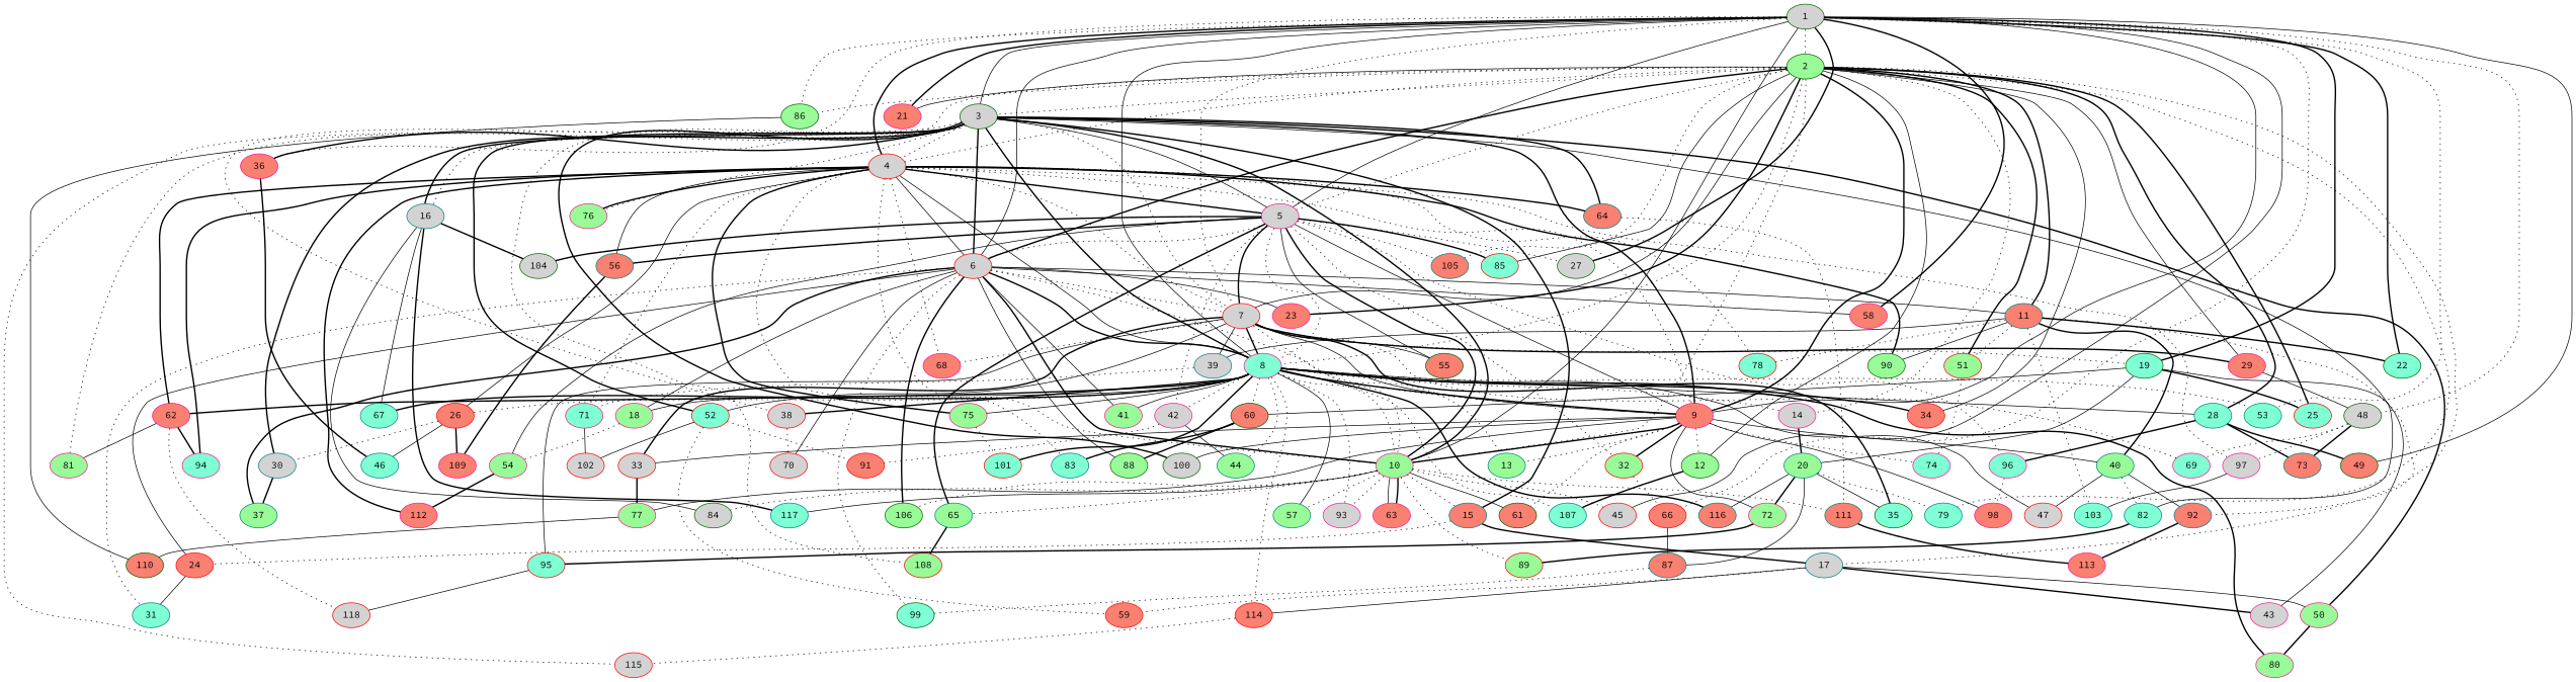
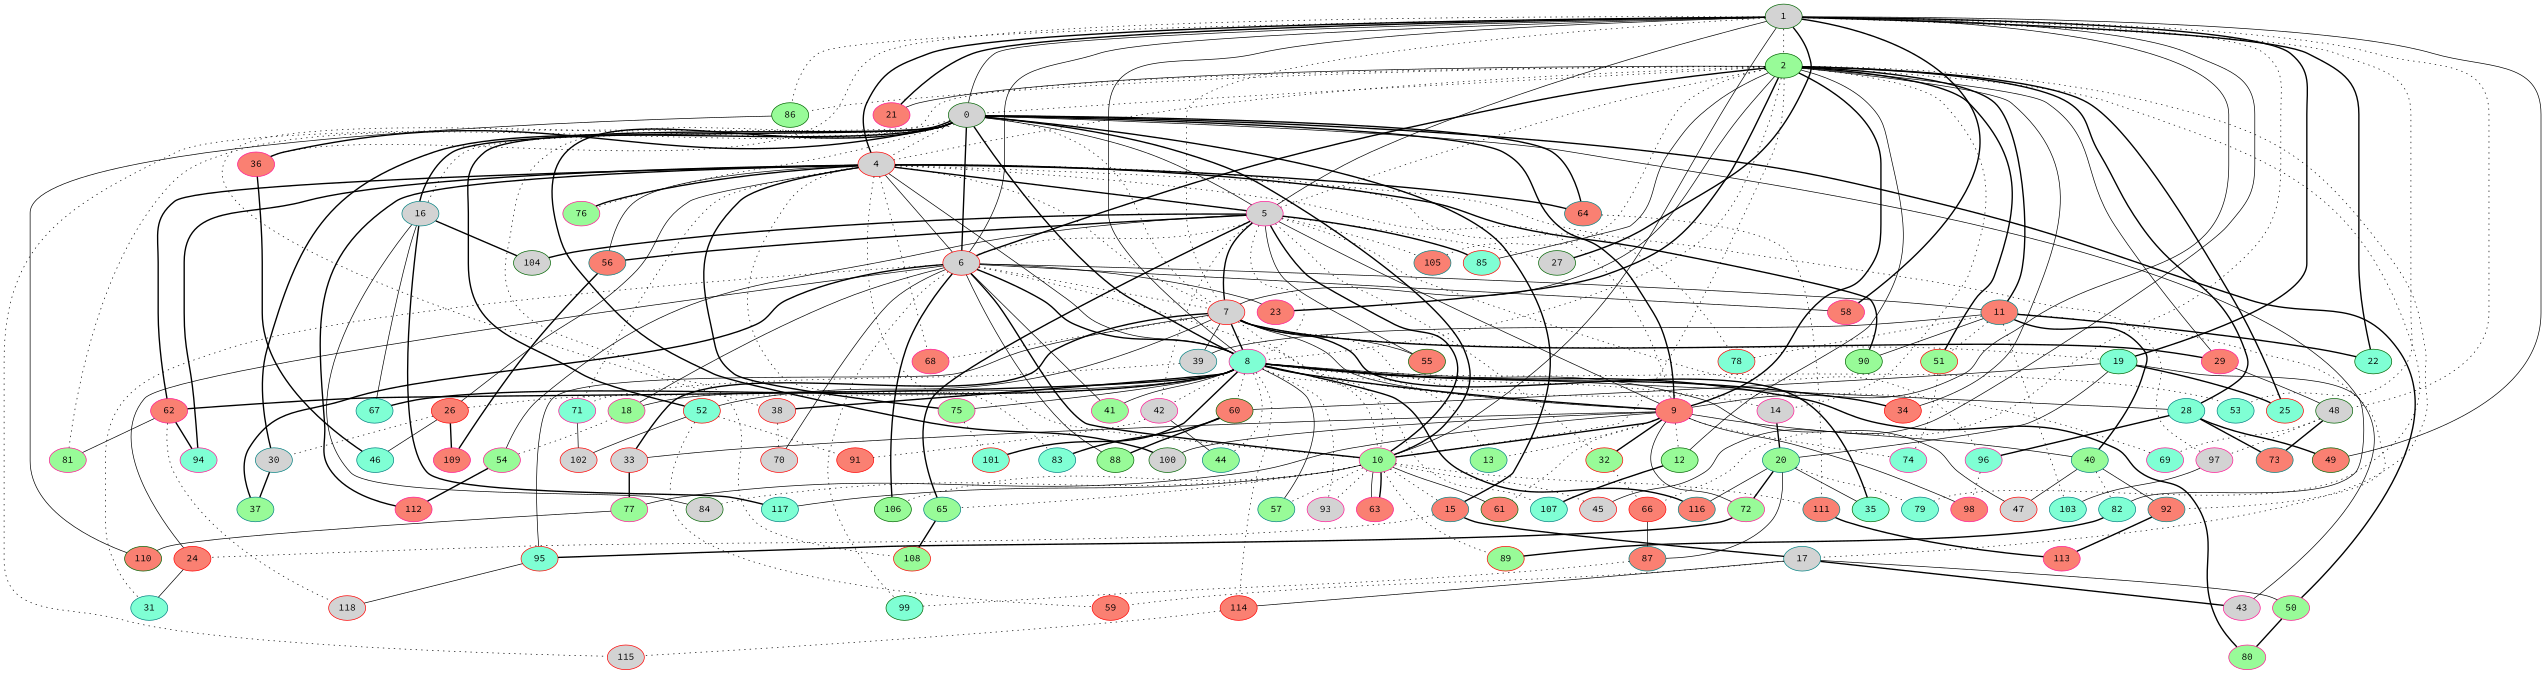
  graph {
    fontname="Source Code Pro"
    node [color=deeppink fillcolor=salmon fontname="Source Code Pro" style=filled]
    edge [fontname="Source Code Pro" style=dotted]
    1 [color=darkgreen fillcolor=lightgrey]
    2 [color=darkgreen fillcolor=palegreen]
-   3 [color=darkgreen fillcolor=lightgrey]
+   3 [color=darkgreen fillcolor=lightgrey label=0]
    4 [color=red fillcolor=lightgrey]
    5 [fillcolor=lightgrey]
    6 [color=red fillcolor=lightgrey]
    7 [color=red fillcolor=lightgrey]
    8 [fillcolor=aquamarine]
    9
    10 [fillcolor=palegreen]
    19 [color=darkgreen fillcolor=aquamarine]
    21
    22 [color=darkgreen fillcolor=aquamarine]
    27 [color=darkgreen fillcolor=lightgrey]
    36
    45 [color=red fillcolor=lightgrey]
    48 [color=darkgreen fillcolor=lightgrey]
    49 [color=darkgreen]
    53 [color=teal fillcolor=aquamarine]
    58
    66 [color=red]
    86 [color=darkgreen fillcolor=palegreen]
    11 [color=teal]
    12 [color=darkgreen fillcolor=palegreen]
    14 [fillcolor=lightgrey]
    17 [color=teal fillcolor=lightgrey]
    23
    25 [color=red fillcolor=aquamarine]
    28 [color=teal fillcolor=aquamarine]
    29
    34 [color=red]
    38 [color=red fillcolor=lightgrey]
    51 [color=red fillcolor=palegreen]
    79 [color=teal fillcolor=aquamarine]
    85 [color=red fillcolor=aquamarine]
    105 [color=teal]
    15 [color=teal]
    16 [color=teal fillcolor=lightgrey]
    30 [color=teal fillcolor=lightgrey]
    50 [fillcolor=palegreen]
    52 [color=red fillcolor=aquamarine]
    64 [color=teal]
    76 [fillcolor=palegreen]
    81 [fillcolor=palegreen]
    82 [color=teal fillcolor=aquamarine]
    100 [color=darkgreen fillcolor=lightgrey]
    108 [color=red fillcolor=palegreen]
    115 [color=red fillcolor=lightgrey]
    26 [color=red]
    56 [color=teal]
    62
    68
    71 [fillcolor=aquamarine]
    75 [fillcolor=palegreen]
    78 [color=red fillcolor=aquamarine]
    83 [color=teal fillcolor=aquamarine]
    90 [color=darkgreen fillcolor=palegreen]
    94 [fillcolor=aquamarine]
    97 [fillcolor=lightgrey]
    112
    32 [color=red fillcolor=palegreen]
    42 [fillcolor=lightgrey]
    54 [fillcolor=palegreen]
    55 [color=darkgreen]
    65 [color=teal fillcolor=palegreen]
    96 [fillcolor=aquamarine]
    104 [color=darkgreen fillcolor=lightgrey]
    18 [fillcolor=palegreen]
    24 [color=red]
    31 [color=teal fillcolor=aquamarine]
    37 [color=teal fillcolor=palegreen]
    41 [fillcolor=palegreen]
    70 [color=red fillcolor=lightgrey]
    88 [color=darkgreen fillcolor=palegreen]
    99 [color=darkgreen fillcolor=aquamarine]
    106 [color=darkgreen fillcolor=palegreen]
    33 [color=red fillcolor=lightgrey]
    35 [color=darkgreen fillcolor=aquamarine]
    39 [color=teal fillcolor=lightgrey]
    69 [fillcolor=aquamarine]
    95 [color=red fillcolor=aquamarine]
    13 [color=teal fillcolor=palegreen]
    44 [color=teal fillcolor=palegreen]
    47 [color=red fillcolor=lightgrey]
    57 [color=teal fillcolor=palegreen]
    60 [color=darkgreen]
    67 [color=teal fillcolor=aquamarine]
    80 [fillcolor=palegreen]
    93 [fillcolor=lightgrey]
    101 [color=red fillcolor=aquamarine]
    107 [color=teal fillcolor=aquamarine]
    114 [color=red]
    116 [color=teal]
    40 [color=teal fillcolor=palegreen]
    61 [color=darkgreen]
    72 [fillcolor=palegreen]
    74 [fillcolor=aquamarine]
    77 [fillcolor=palegreen]
    98
    63
    84 [color=darkgreen fillcolor=lightgrey]
    89 [color=red fillcolor=palegreen]
    111 [color=teal]
    117 [color=teal fillcolor=aquamarine]
    20 [color=teal fillcolor=palegreen]
    43 [fillcolor=lightgrey]
    46 [color=teal fillcolor=aquamarine]
    73 [color=teal]
    87 [color=teal]
    110 [color=darkgreen]
    92 [color=teal]
    103 [color=teal fillcolor=aquamarine]
    59 [color=red]
    91 [color=red]
    102 [color=red fillcolor=lightgrey]
    109
    118 [color=red fillcolor=lightgrey]
    113
    1 -- 2
    1 -- 3 [style=solid]
    1 -- 4 [style=bold]
    1 -- 5 [style=solid]
    1 -- 6 [style=solid]
    1 -- 7
    1 -- 8 [style=solid]
    1 -- 9 [style=solid]
    1 -- 10 [style=solid]
    1 -- 19 [style=bold]
    1 -- 21 [style=bold]
    1 -- 22 [style=bold]
    1 -- 27 [style=bold]
    1 -- 36
    1 -- 45 [style=solid]
    1 -- 48
    1 -- 49 [style=solid]
    1 -- 53
    1 -- 58 [style=bold]
    1 -- 66
    1 -- 86
    2 -- 3
    2 -- 4
    2 -- 5
    2 -- 6 [style=bold]
    2 -- 7 [style=solid]
    2 -- 8
    2 -- 9 [style=bold]
    2 -- 10
    2 -- 21 [style=solid]
    2 -- 86
    2 -- 11 [style=bold]
    2 -- 12 [style=solid]
    2 -- 14
    2 -- 17
    2 -- 23 [style=bold]
    2 -- 25 [style=bold]
    2 -- 28 [style=bold]
    2 -- 29 [style=solid]
    2 -- 34 [style=solid]
    2 -- 38
    2 -- 51 [style=bold]
    2 -- 79
    2 -- 85 [style=solid]
    2 -- 105
    3 -- 4
    3 -- 5 [style=solid]
    3 -- 6 [style=bold]
    3 -- 7
    3 -- 8 [style=bold]
    3 -- 9 [style=bold]
    3 -- 10 [style=bold]
    3 -- 36 [style=bold]
    3 -- 15 [style=bold]
    3 -- 16 [style=bold]
    3 -- 16
    3 -- 30 [style=bold]
    3 -- 50 [style=bold]
    3 -- 52 [style=bold]
    3 -- 64 [style=bold]
    3 -- 76
    3 -- 81
    3 -- 82 [style=solid]
    3 -- 100 [style=bold]
    3 -- 108
    3 -- 115
    4 -- 5 [style=bold]
    4 -- 6 [style=solid]
    4 -- 7
    4 -- 8 [style=solid]
    4 -- 9
    4 -- 10
    4 -- 64 [style=bold]
    4 -- 76 [style=bold]
    4 -- 26 [style=solid]
    4 -- 56 [style=solid]
    4 -- 62 [style=bold]
    4 -- 68
    4 -- 71
    4 -- 75 [style=bold]
    4 -- 78
    4 -- 83
    4 -- 90 [style=bold]
    4 -- 94 [style=bold]
    4 -- 97
    4 -- 112 [style=bold]
    5 -- 6
    5 -- 7 [style=bold]
    5 -- 8
    5 -- 9 [style=solid]
    5 -- 10 [style=bold]
    5 -- 27
    5 -- 85 [style=bold]
    5 -- 105
    5 -- 56 [style=bold]
    5 -- 32
    5 -- 42
    5 -- 54 [style=solid]
    5 -- 55 [style=solid]
    5 -- 65 [style=bold]
    5 -- 96
    5 -- 104 [style=bold]
    6 -- 7
    6 -- 8 [style=bold]
    6 -- 9
    6 -- 10 [style=bold]
    6 -- 58 [style=solid]
    6 -- 11 [style=solid]
    6 -- 23 [style=solid]
    6 -- 18 [style=solid]
    6 -- 24 [style=solid]
    6 -- 31
    6 -- 37 [style=bold]
    6 -- 41 [style=solid]
    6 -- 70 [style=solid]
    6 -- 88 [style=solid]
    6 -- 99
    6 -- 106 [style=bold]
    7 -- 8 [style=bold]
    7 -- 9 [style=solid]
    7 -- 10
    7 -- 19
    7 -- 29 [style=bold]
    7 -- 52 [style=solid]
    7 -- 68
    7 -- 55 [style=solid]
    7 -- 33 [style=bold]
    7 -- 35 [style=bold]
    7 -- 39 [style=solid]
    7 -- 69
    7 -- 95 [style=solid]
    8 -- 9 [style=bold]
    8 -- 10
    8 -- 53
    8 -- 14
    8 -- 28 [style=solid]
    8 -- 34 [style=bold]
    8 -- 38 [style=bold]
    8 -- 26
    8 -- 62 [style=bold]
    8 -- 75 [style=solid]
    8 -- 42
    8 -- 18 [style=solid]
    8 -- 41 [style=solid]
    8 -- 13
    8 -- 44
    8 -- 47 [style=solid]
    8 -- 57 [style=solid]
    8 -- 60
    8 -- 67 [style=bold]
    8 -- 80 [style=bold]
    8 -- 93
    8 -- 101 [style=bold]
    8 -- 107
    8 -- 114
    8 -- 116 [style=bold]
    9 -- 10 [style=bold]
    9 -- 12
    9 -- 100 [style=solid]
    9 -- 32 [style=bold]
    9 -- 33 [style=solid]
    9 -- 13
    9 -- 40 [style=solid]
    9 -- 61
    9 -- 72 [style=solid]
    9 -- 74
    9 -- 77 [style=solid]
    9 -- 98 [style=solid]
    10 -- 45
    10 -- 15
    10 -- 65
    10 -- 106
    10 -- 57
    10 -- 93
    10 -- 61 [style=solid]
    10 -- 63 [style=solid]
    10 -- 63 [style=bold]
    10 -- 84
    10 -- 89
    10 -- 111
    10 -- 117 [style=solid]
    19 -- 25 [style=bold]
    19 -- 60 [style=solid]
    19 -- 20 [style=solid]
    19 -- 43 [style=solid]
    36 -- 46 [style=bold]
    48 -- 97
    48 -- 69
    48 -- 73 [style=bold]
    66 -- 87 [style=solid]
    86 -- 110 [style=solid]
    11 -- 22 [style=bold]
    11 -- 51
    11 -- 78
    11 -- 90 [style=solid]
    11 -- 39 [style=solid]
    11 -- 40 [style=bold]
    11 -- 92
    11 -- 103
    12 -- 107 [style=bold]
    14 -- 20 [style=bold]
    17 -- 50 [style=solid]
    17 -- 114 [style=solid]
    17 -- 43 [style=bold]
    17 -- 59
    28 -- 49 [style=bold]
    28 -- 96 [style=bold]
    28 -- 73 [style=bold]
    29 -- 48 [style=solid]
    38 -- 70
    51 -- 74
    15 -- 17 [style=bold]
    15 -- 24
    16 -- 104 [style=bold]
    16 -- 67 [style=solid]
    16 -- 84 [style=solid]
    16 -- 117 [style=bold]
    30 -- 37 [style=bold]
    50 -- 80 [style=bold]
    52 -- 59
    52 -- 91
    52 -- 102 [style=solid]
    64 -- 111
    82 -- 89 [style=bold]
    26 -- 30
    26 -- 46 [style=solid]
    26 -- 109 [style=bold]
    56 -- 109 [style=bold]
    62 -- 81 [style=solid]
    62 -- 94 [style=bold]
    62 -- 118
    71 -- 102 [style=solid]
    75 -- 101
    97 -- 103 [style=solid]
    32 -- 66
    42 -- 44 [style=solid]
    42 -- 91
    54 -- 112 [style=bold]
    65 -- 108 [style=bold]
    96 -- 98
    18 -- 54
    24 -- 31 [style=solid]
    33 -- 77 [style=bold]
    39 -- 71
    95 -- 118 [style=solid]
    60 -- 83 [style=bold]
    60 -- 88 [style=bold]
    114 -- 115
    40 -- 82
    40 -- 47 [style=solid]
    40 -- 92 [style=solid]
    72 -- 95 [style=bold]
    77 -- 110 [style=solid]
    111 -- 113 [style=bold]
    20 -- 79
    20 -- 35 [style=solid]
    20 -- 116 [style=solid]
    20 -- 72 [style=bold]
    20 -- 87 [style=solid]
    87 -- 99
    92 -- 113 [style=bold]
  }
